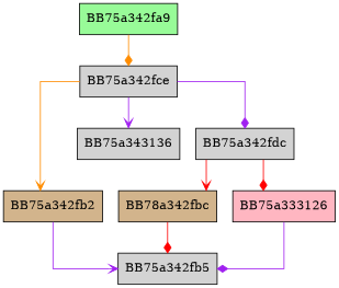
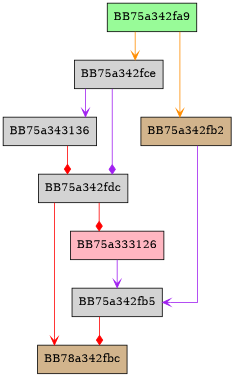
  digraph {
    splines=ortho
    node [fillcolor=lightgrey shape=box style=filled]
    edge [arrowhead=diamond color=purple]
    n1 [fillcolor=tan label=BB78a342fbc]
    BB75a342fa9 [fillcolor=palegreen]
    BB75a342fce
    BB75a342fb2 [fillcolor=tan]
    BB75a343136
    BB75a342fdc
    BB75a342fb5
    n8 [fillcolor=lightpink label=BB75a333126]
-   BB75a342fa9 -> BB75a342fce [color=darkorange]
-   BB75a342fce -> BB75a342fb2 [arrowhead=vee color=darkorange]
+   BB75a342fa9 -> BB75a342fce [arrowhead=vee color=darkorange]
+   BB75a342fa9 -> BB75a342fb2 [arrowhead=vee color=darkorange]
    BB75a342fce -> BB75a343136 [arrowhead=vee]
    BB75a342fce -> BB75a342fdc
    BB75a342fb2 -> BB75a342fb5 [arrowhead=vee]
+   BB75a343136 -> BB75a342fdc [color=red]
    BB75a342fdc -> n1 [arrowhead=vee color=red]
    BB75a342fdc -> n8 [color=red]
-   n1 -> BB75a342fb5 [color=red]
-   n8 -> BB75a342fb5
+   BB75a342fb5 -> n1 [color=red]
+   n8 -> BB75a342fb5 [arrowhead=vee]
  }
